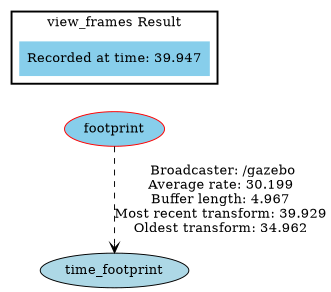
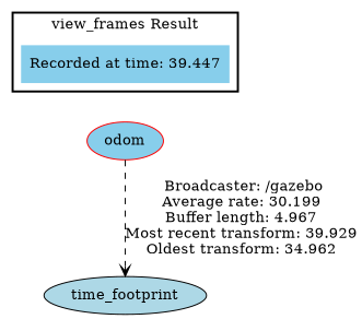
  digraph {
    node [color=black fillcolor=skyblue style=filled]
-   "Recorded at time: 39.947" [shape=plaintext]
-   odom [color=red label=footprint]
+   "Recorded at time: 39.947" [shape=plaintext label="Recorded at time: 39.447"]
+   odom [color=red]
    n3 [fillcolor=lightblue label=time_footprint]
    subgraph cluster_1 {
      color=black
      label="view_frames Result"
      style=bold
      "Recorded at time: 39.947"
    }
    "Recorded at time: 39.947" -> odom [style=invis]
    odom -> n3 [arrowhead=vee label=" Broadcaster: /gazebo\nAverage rate: 30.199\nBuffer length: 4.967\nMost recent transform: 39.929\nOldest transform: 34.962\n" style=dashed]
  }
